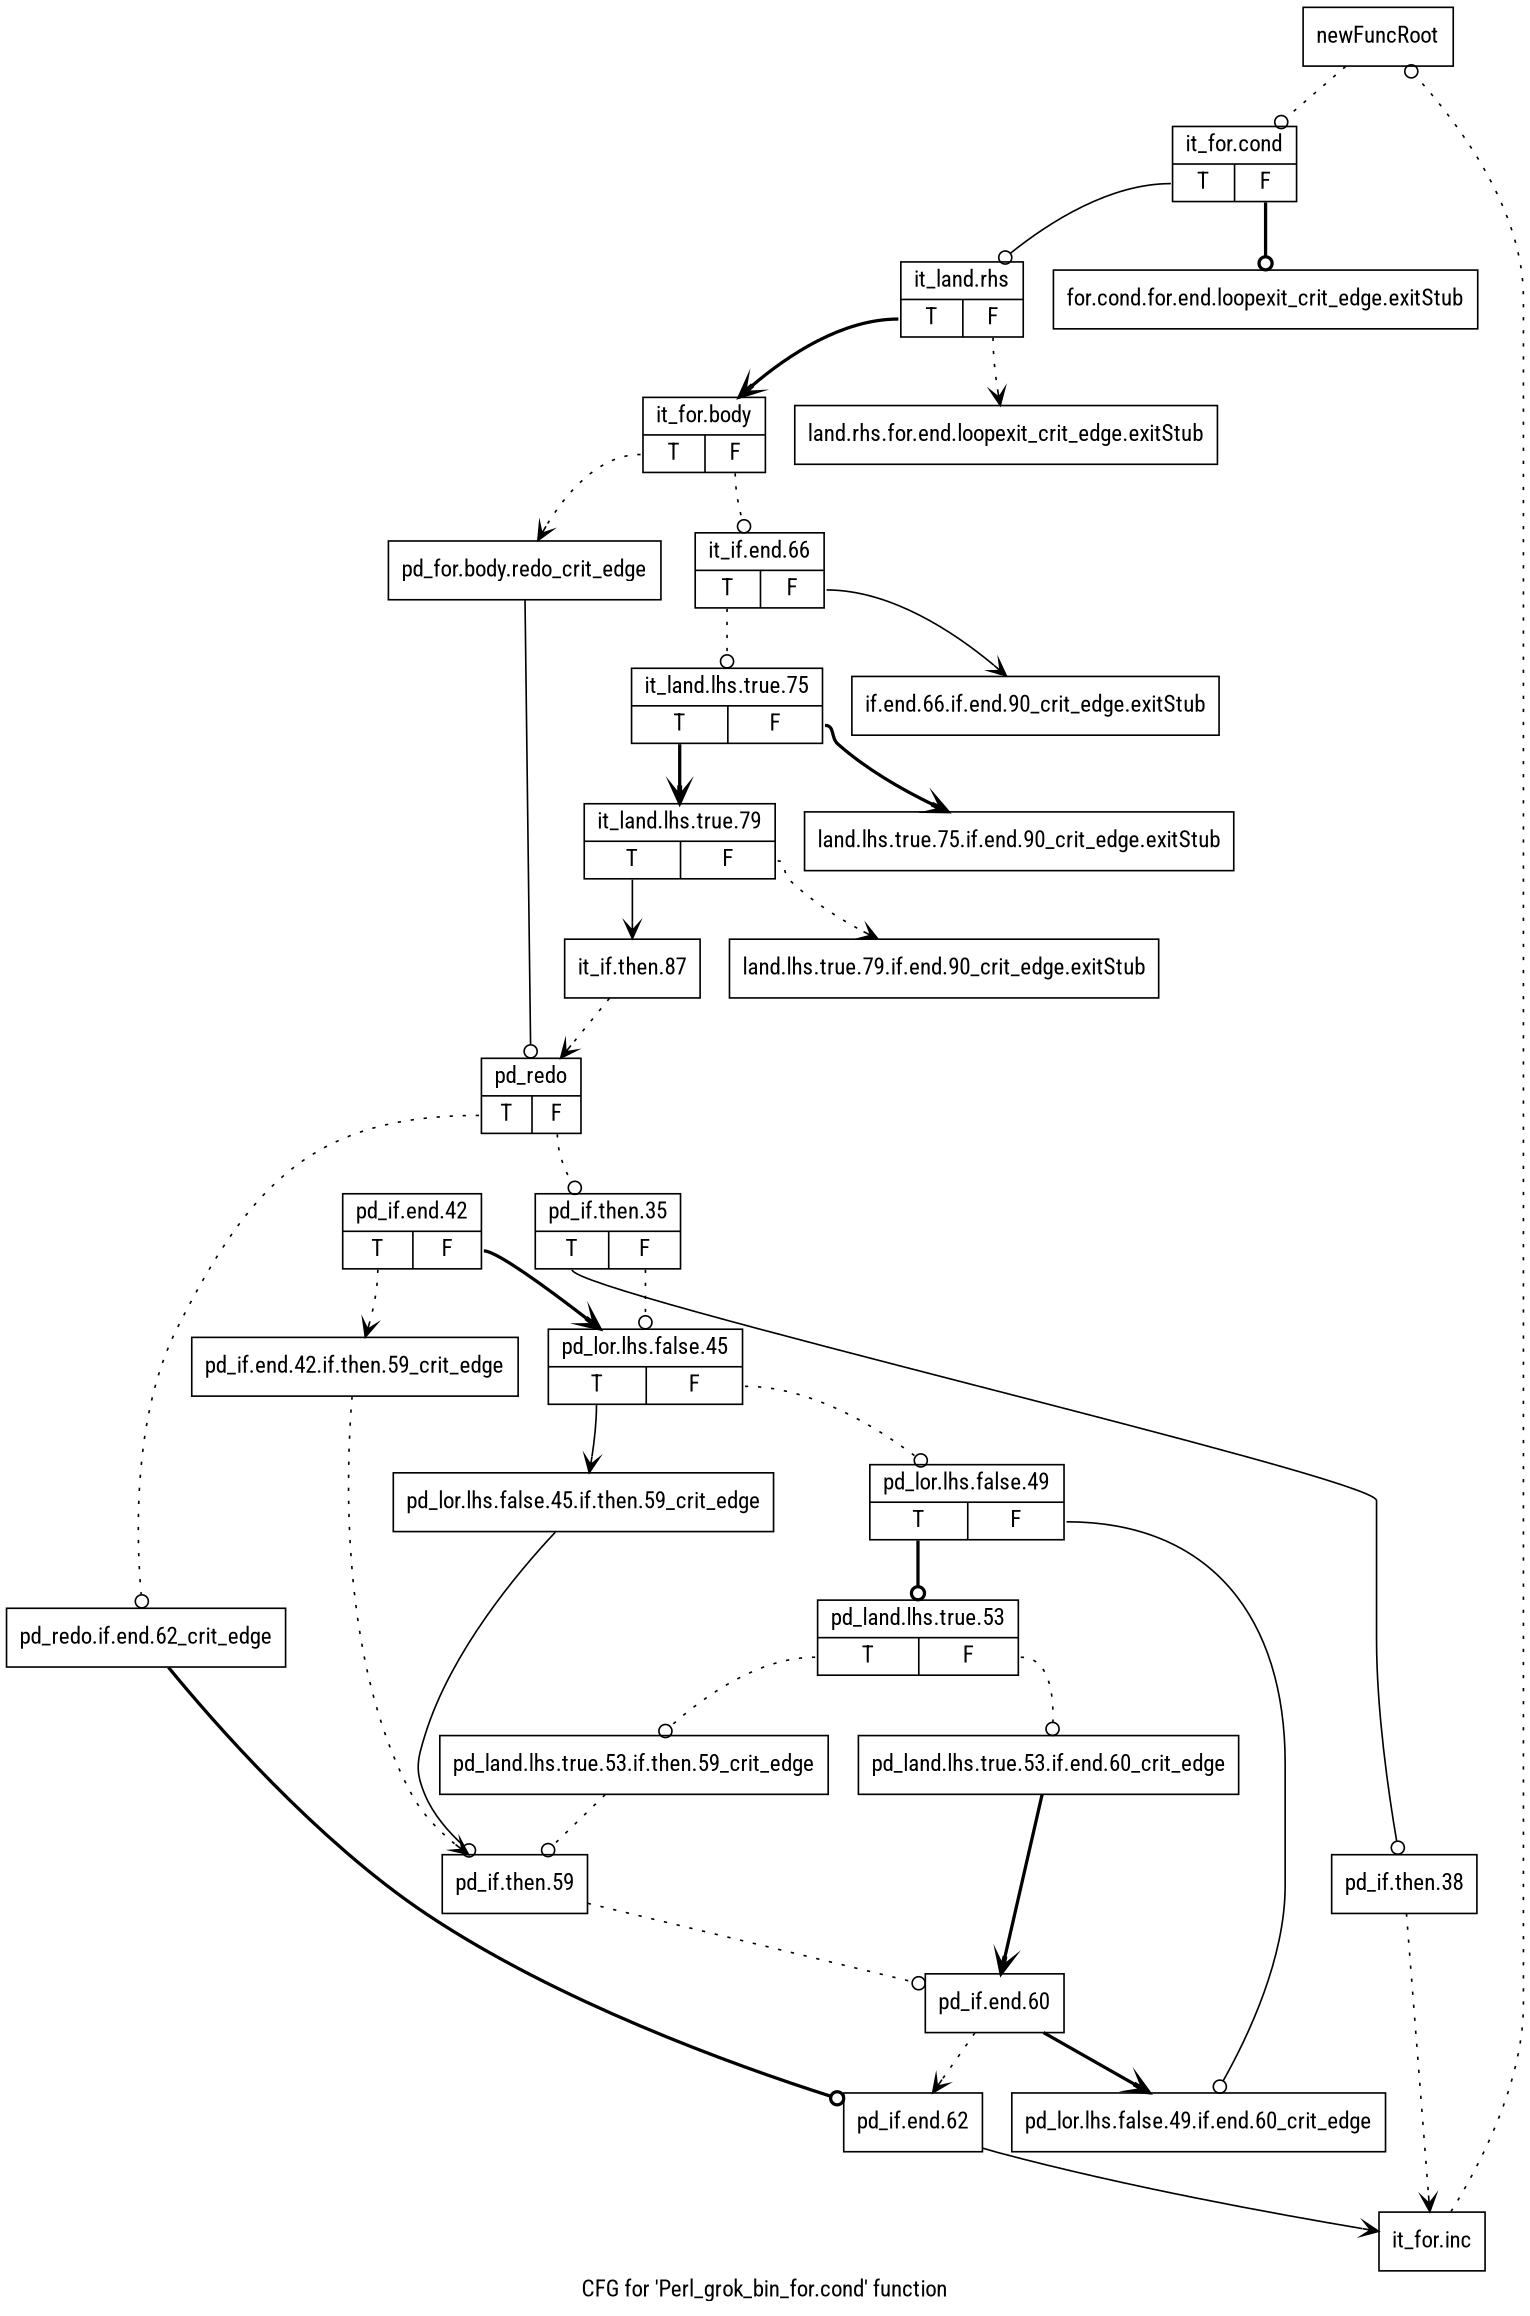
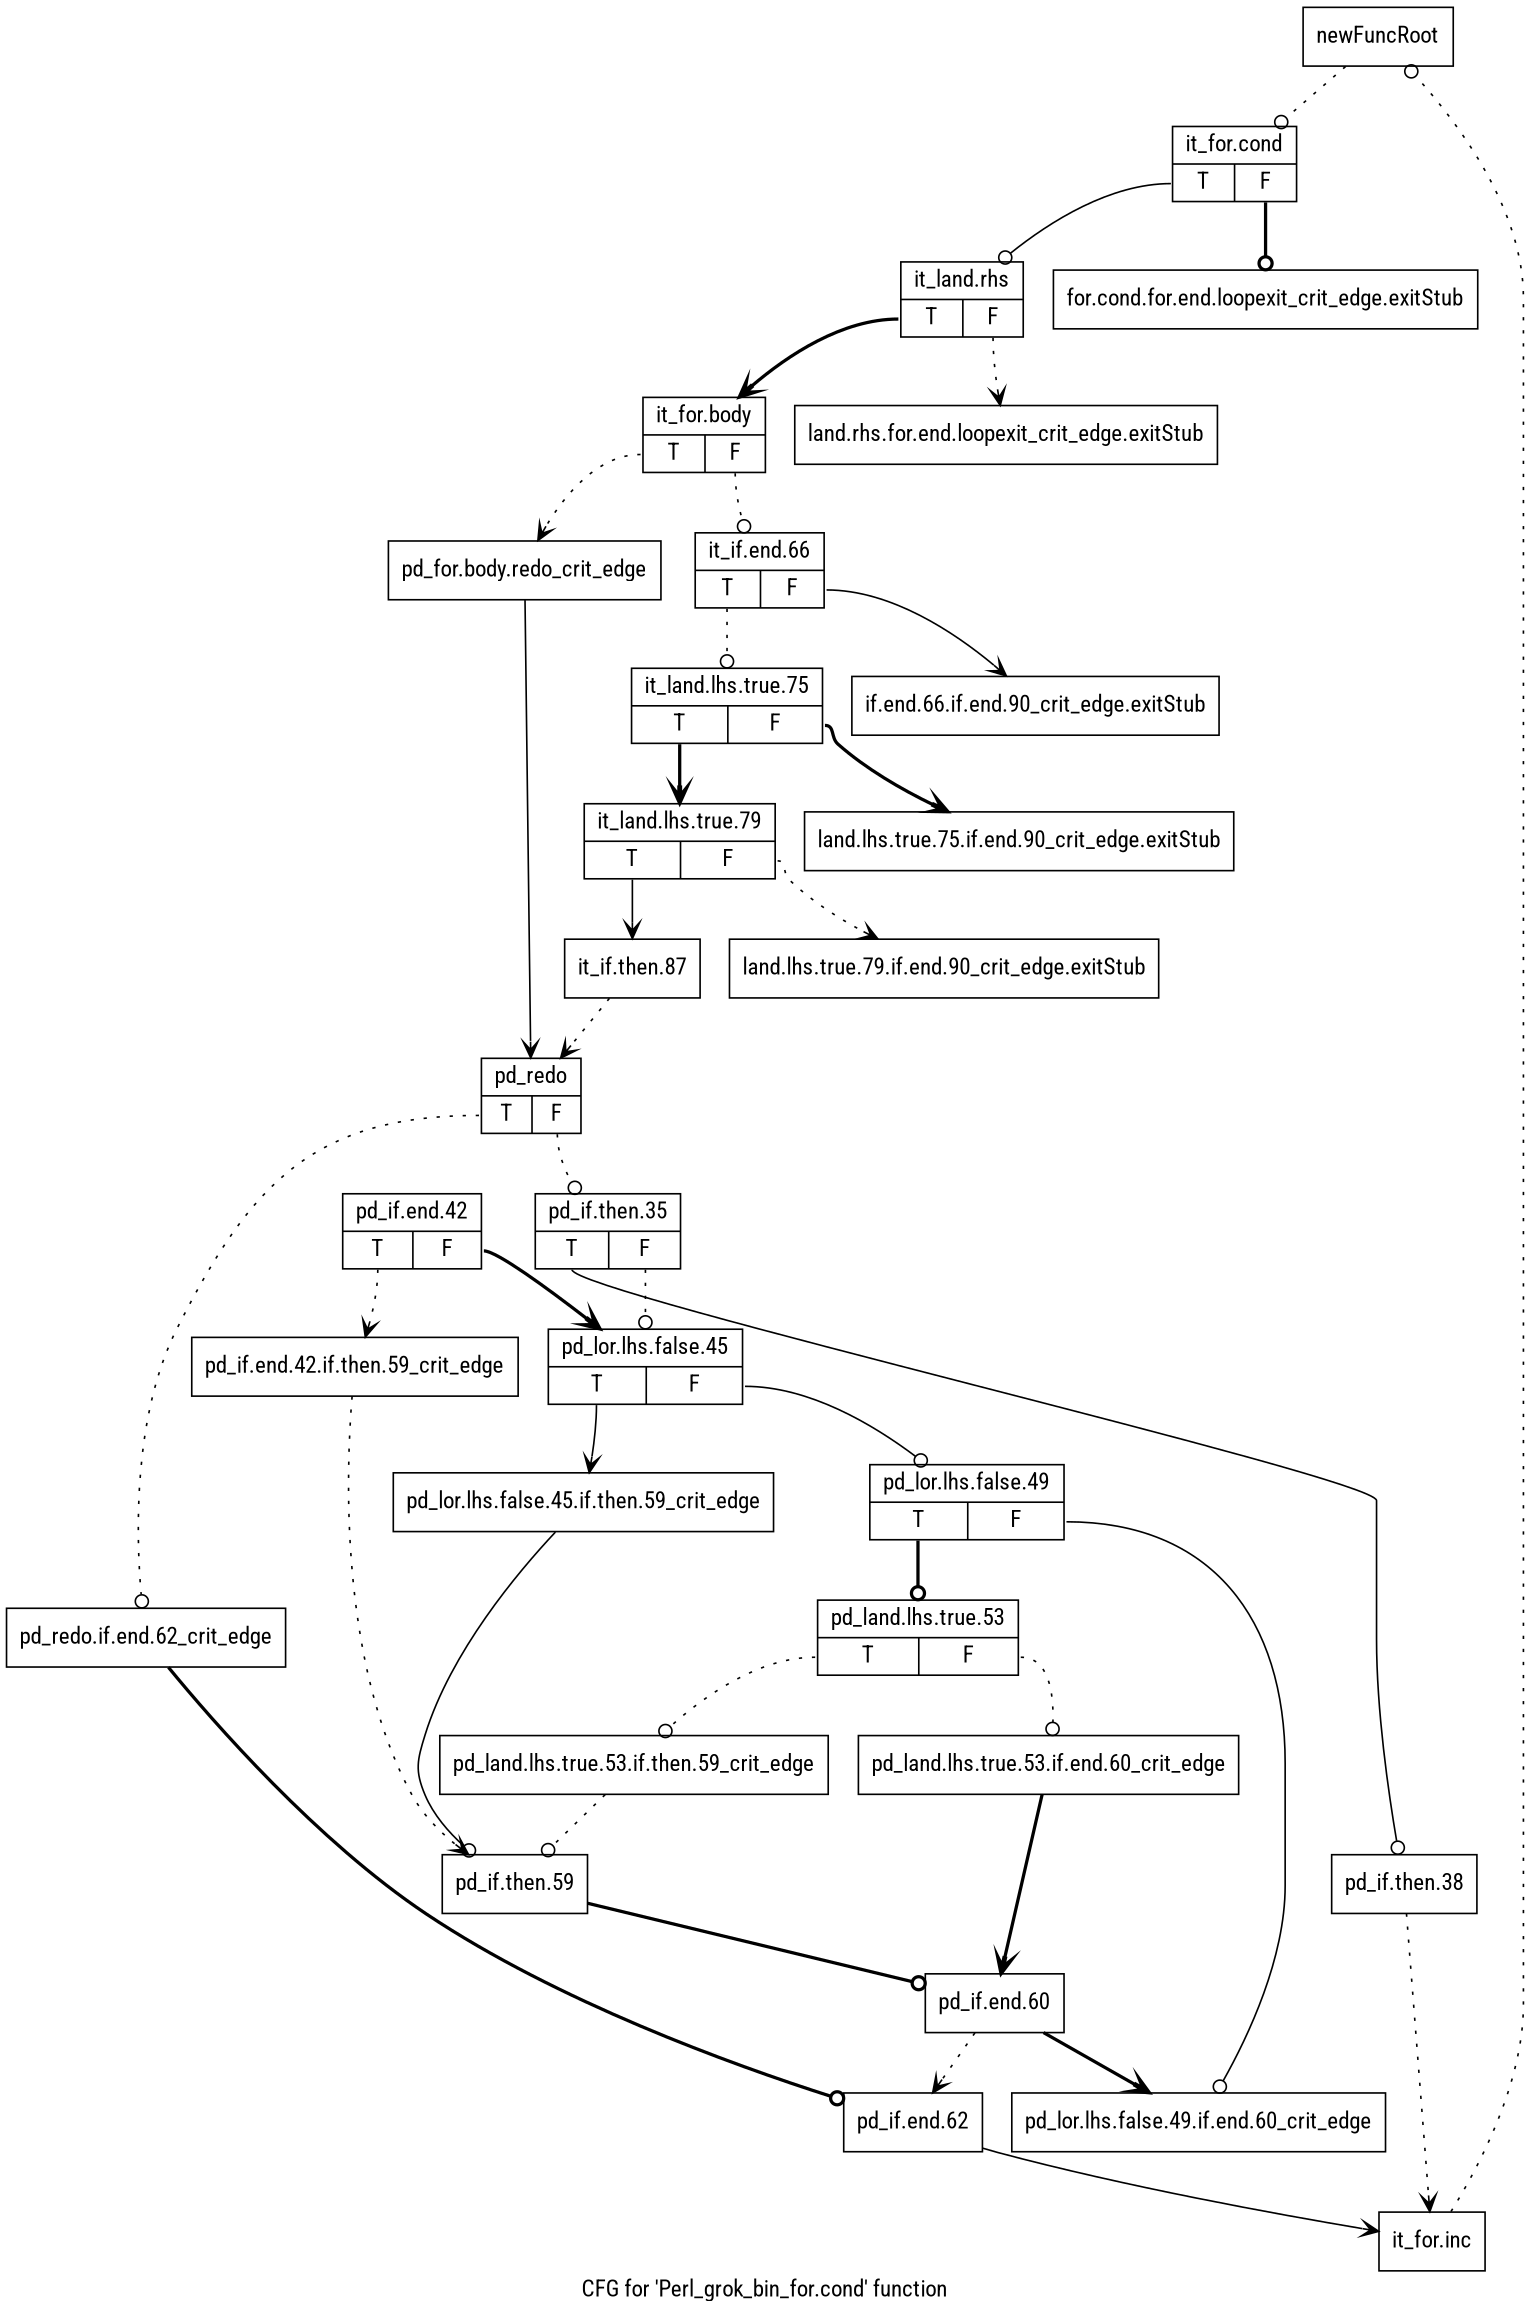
  digraph {
    fontname="Roboto Condensed"
    label="CFG for 'Perl_grok_bin_for.cond' function"
    node [fontname="Roboto Condensed" shape=record]
    edge [arrowhead=odot fontname="Roboto Condensed" style=dotted]
    n1 [label="{newFuncRoot}"]
    n2 [label="{it_for.cond|{<s0>T|<s1>F}}"]
    n3 [label="{for.cond.for.end.loopexit_crit_edge.exitStub}"]
    n4 [label="{it_land.rhs|{<s0>T|<s1>F}}"]
    n5 [label="{land.rhs.for.end.loopexit_crit_edge.exitStub}"]
    n6 [label="{it_for.body|{<s0>T|<s1>F}}"]
    n7 [label="{if.end.66.if.end.90_crit_edge.exitStub}"]
    n8 [label="{land.lhs.true.75.if.end.90_crit_edge.exitStub}"]
    n9 [label="{land.lhs.true.79.if.end.90_crit_edge.exitStub}"]
    n10 [label="{pd_for.body.redo_crit_edge}"]
    n11 [label="{it_if.end.66|{<s0>T|<s1>F}}"]
    n12 [label="{pd_redo|{<s0>T|<s1>F}}"]
    n13 [label="{it_land.lhs.true.75|{<s0>T|<s1>F}}"]
    n14 [label="{pd_redo.if.end.62_crit_edge}"]
    n15 [label="{pd_if.then.35|{<s0>T|<s1>F}}"]
    n16 [label="{it_land.lhs.true.79|{<s0>T|<s1>F}}"]
    n17 [label="{it_if.then.87}"]
    n18 [label="{pd_if.end.62}"]
    n19 [label="{pd_if.then.38}"]
    n20 [label="{pd_lor.lhs.false.45|{<s0>T|<s1>F}}"]
    n21 [label="{it_for.inc}"]
    n22 [label="{pd_if.end.42|{<s0>T|<s1>F}}"]
    n23 [label="{pd_if.end.42.if.then.59_crit_edge}"]
    n24 [label="{pd_if.then.59}"]
    n25 [label="{pd_lor.lhs.false.45.if.then.59_crit_edge}"]
    n26 [label="{pd_lor.lhs.false.49|{<s0>T|<s1>F}}"]
    n27 [label="{pd_if.end.60}"]
    n28 [label="{pd_land.lhs.true.53|{<s0>T|<s1>F}}"]
    n29 [label="{pd_lor.lhs.false.49.if.end.60_crit_edge}"]
    n30 [label="{pd_land.lhs.true.53.if.then.59_crit_edge}"]
    n31 [label="{pd_land.lhs.true.53.if.end.60_crit_edge}"]
    n1 -> n2
    n2 -> n3 [style=bold tailport=s1]
    n2 -> n4 [style=solid tailport=s0]
    n4 -> n5 [arrowhead=vee tailport=s1]
    n4 -> n6 [arrowhead=vee style=bold tailport=s0]
    n6 -> n10 [arrowhead=vee tailport=s0]
    n6 -> n11 [tailport=s1]
-   n10 -> n12 [style=solid]
+   n10 -> n12 [arrowhead=vee style=solid]
    n11 -> n7 [arrowhead=vee style=solid tailport=s1]
    n11 -> n13 [tailport=s0]
    n12 -> n14 [tailport=s0]
    n12 -> n15 [tailport=s1]
    n13 -> n8 [arrowhead=vee style=bold tailport=s1]
    n13 -> n16 [arrowhead=vee style=bold tailport=s0]
    n14 -> n18 [style=bold]
    n15 -> n19 [style=solid tailport=s0]
    n15 -> n20 [tailport=s1]
    n16 -> n9 [arrowhead=vee tailport=s1]
    n16 -> n17 [arrowhead=vee style=solid tailport=s0]
    n17 -> n12 [arrowhead=vee]
    n18 -> n21 [arrowhead=vee style=solid]
    n19 -> n21 [arrowhead=vee]
    n20 -> n25 [arrowhead=vee style=solid tailport=s0]
-   n20 -> n26 [tailport=s1]
+   n20 -> n26 [style=solid tailport=s1]
    n21 -> n1
    n22 -> n20 [arrowhead=vee style=bold tailport=s1]
    n22 -> n23 [arrowhead=vee tailport=s0]
    n23 -> n24 [arrowhead=vee]
-   n24 -> n27
+   n24 -> n27 [style=bold]
    n25 -> n24 [style=solid]
    n26 -> n28 [style=bold tailport=s0]
    n26 -> n29 [style=solid tailport=s1]
    n27 -> n18 [arrowhead=vee]
    n27 -> n29 [arrowhead=vee style=bold]
    n28 -> n30 [tailport=s0]
    n28 -> n31 [tailport=s1]
    n30 -> n24
    n31 -> n27 [arrowhead=vee style=bold]
  }
